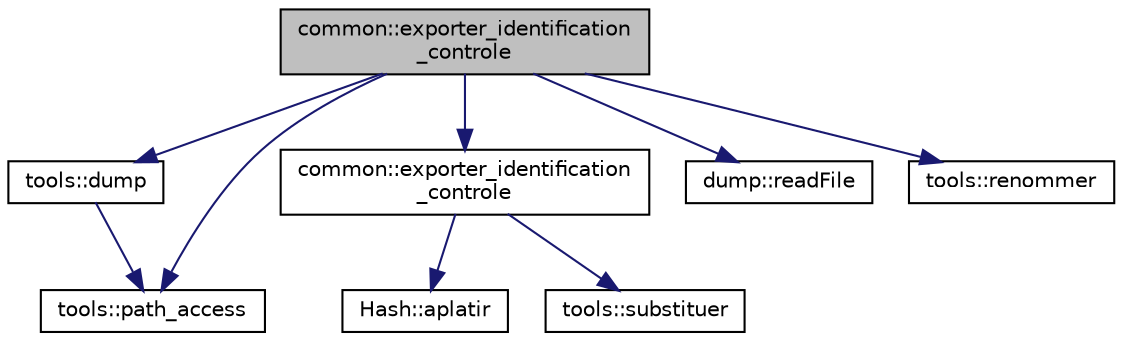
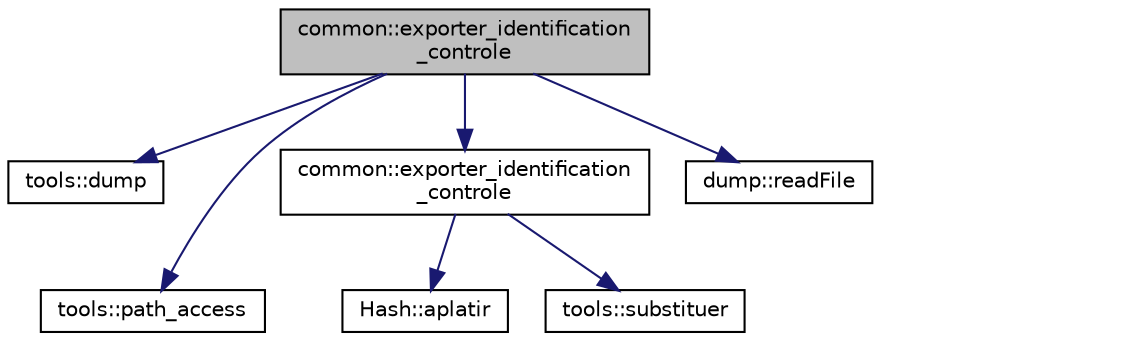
  digraph {
    rankdir=TB
    node [color=black fillcolor=white fontname=Helvetica fontsize=10 shape=record style=filled]
    edge [color=midnightblue fontname=Helvetica fontsize=10 labelfontname=Helvetica labelfontsize=10 style=solid]
    n1 [fillcolor=grey75 fontcolor=black height=0.2 label="common::exporter_identification\l_controle" width=0.4]
    n2 [height=0.2 label="tools::dump" width=0.4]
    n3 [height=0.2 label="tools::path_access" width=0.4]
    n4 [height=0.2 label="common::exporter_identification\l_controle" width=0.4]
    n5 [height=0.2 label="dump::readFile" width=0.4]
-   n6 [height=0.2 label="tools::renommer" width=0.4]
    n7 [height=0.2 label="Hash::aplatir" width=0.4]
    n8 [height=0.2 label="tools::substituer" width=0.4]
    n1 -> n2
    n1 -> n3
    n1 -> n4
    n1 -> n5
-   n1 -> n6
-   n2 -> n3
    n4 -> n7
    n4 -> n8
  }
